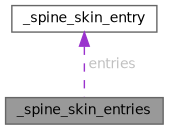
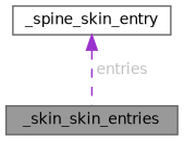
  digraph {
    node [color=gray40 fontname=Helvetica fontsize=10 shape=box style=filled]
-   n1 [fillcolor=grey60 fontcolor=black height=0.2 label=_spine_skin_entries width=0.4]
+   n1 [fillcolor=grey60 fontcolor=black height=0.2 label=_skin_skin_entries width=0.4]
    n2 [fillcolor=white height=0.2 label=_spine_skin_entry width=0.4]
    n2 -> n1 [color=darkorchid3 dir=back fontcolor=grey fontname=Helvetica fontsize=10 label=" entries" labelfontname=Helvetica labelfontsize=10 style=dashed]
  }
